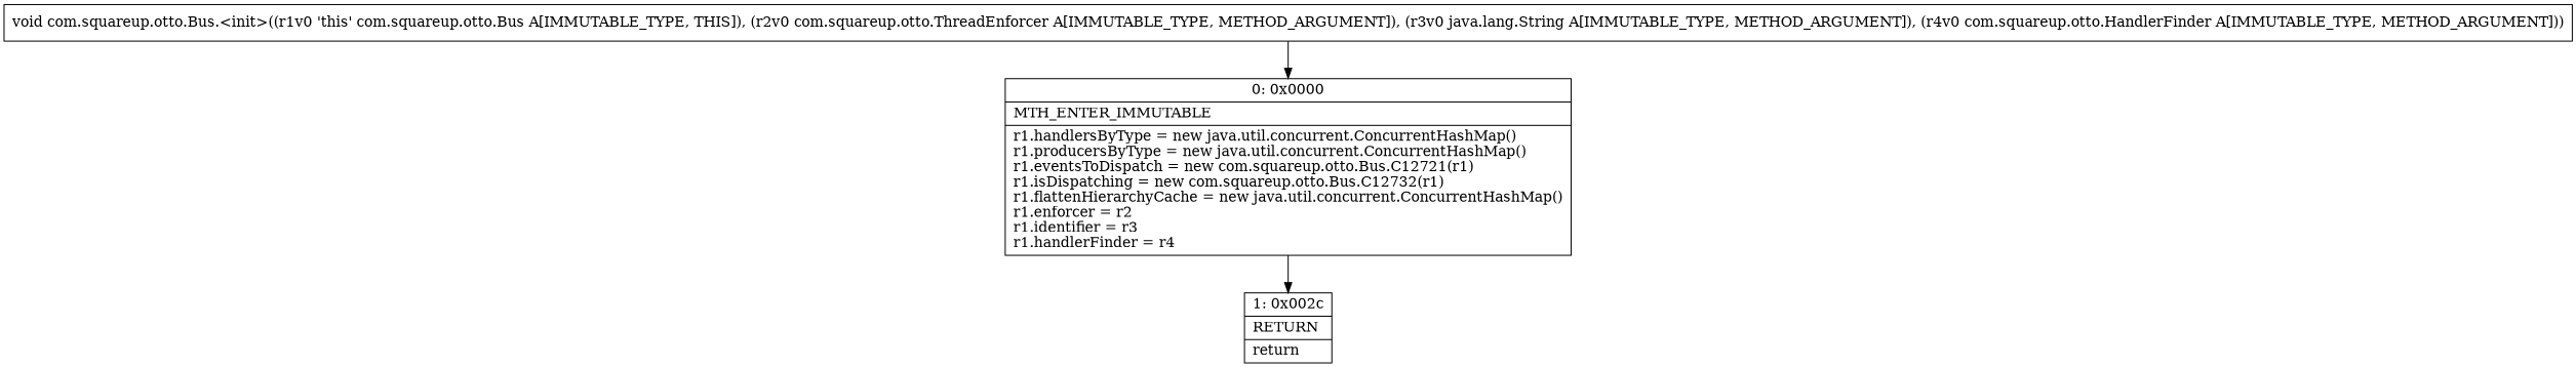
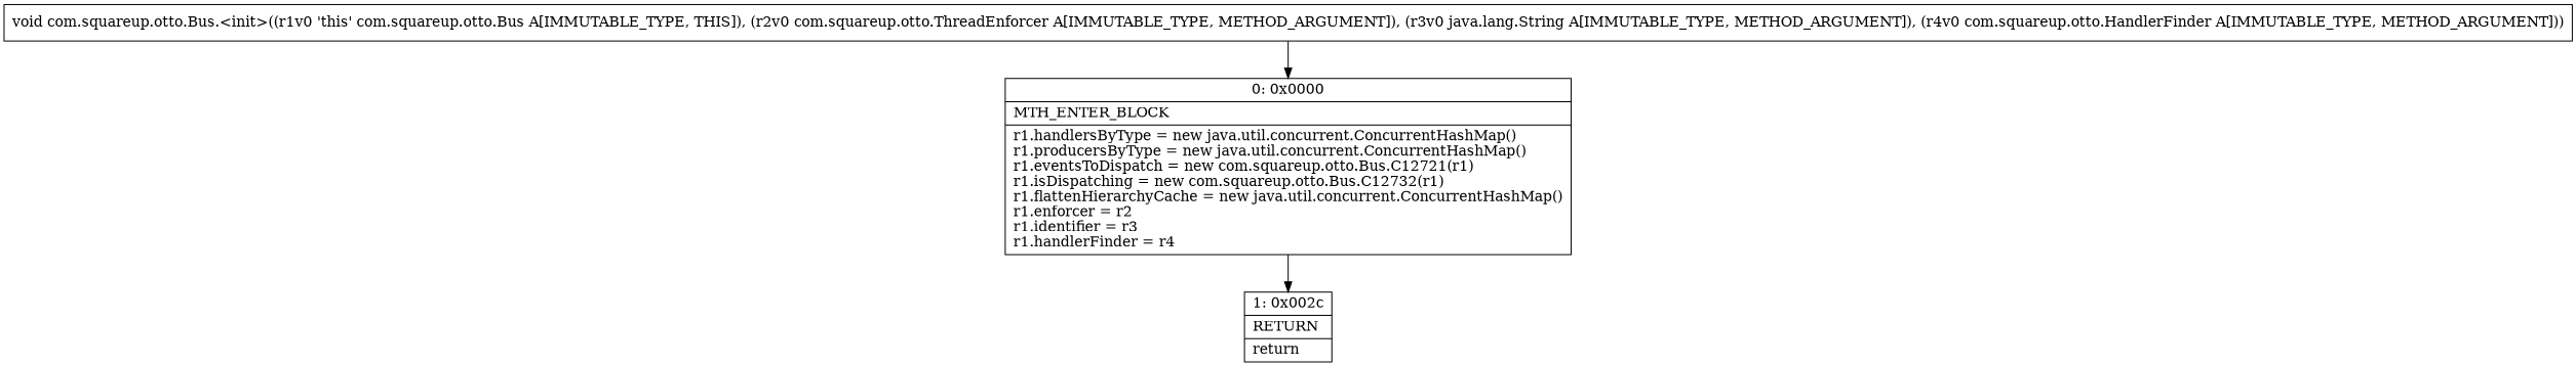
  digraph {
    node [shape=record]
-   n1 [label="{0\:\ 0x0000|MTH_ENTER_IMMUTABLE\l|r1.handlersByType = new java.util.concurrent.ConcurrentHashMap()\lr1.producersByType = new java.util.concurrent.ConcurrentHashMap()\lr1.eventsToDispatch = new com.squareup.otto.Bus.C12721(r1)\lr1.isDispatching = new com.squareup.otto.Bus.C12732(r1)\lr1.flattenHierarchyCache = new java.util.concurrent.ConcurrentHashMap()\lr1.enforcer = r2\lr1.identifier = r3\lr1.handlerFinder = r4\l}"]
+   n1 [label="{0\:\ 0x0000|MTH_ENTER_BLOCK\l|r1.handlersByType = new java.util.concurrent.ConcurrentHashMap()\lr1.producersByType = new java.util.concurrent.ConcurrentHashMap()\lr1.eventsToDispatch = new com.squareup.otto.Bus.C12721(r1)\lr1.isDispatching = new com.squareup.otto.Bus.C12732(r1)\lr1.flattenHierarchyCache = new java.util.concurrent.ConcurrentHashMap()\lr1.enforcer = r2\lr1.identifier = r3\lr1.handlerFinder = r4\l}"]
    n2 [label="{1\:\ 0x002c|RETURN\l|return\l}"]
    n3 [label="{void com.squareup.otto.Bus.\<init\>((r1v0 'this' com.squareup.otto.Bus A[IMMUTABLE_TYPE, THIS]), (r2v0 com.squareup.otto.ThreadEnforcer A[IMMUTABLE_TYPE, METHOD_ARGUMENT]), (r3v0 java.lang.String A[IMMUTABLE_TYPE, METHOD_ARGUMENT]), (r4v0 com.squareup.otto.HandlerFinder A[IMMUTABLE_TYPE, METHOD_ARGUMENT])) }"]
    n1 -> n2
    n3 -> n1
  }
